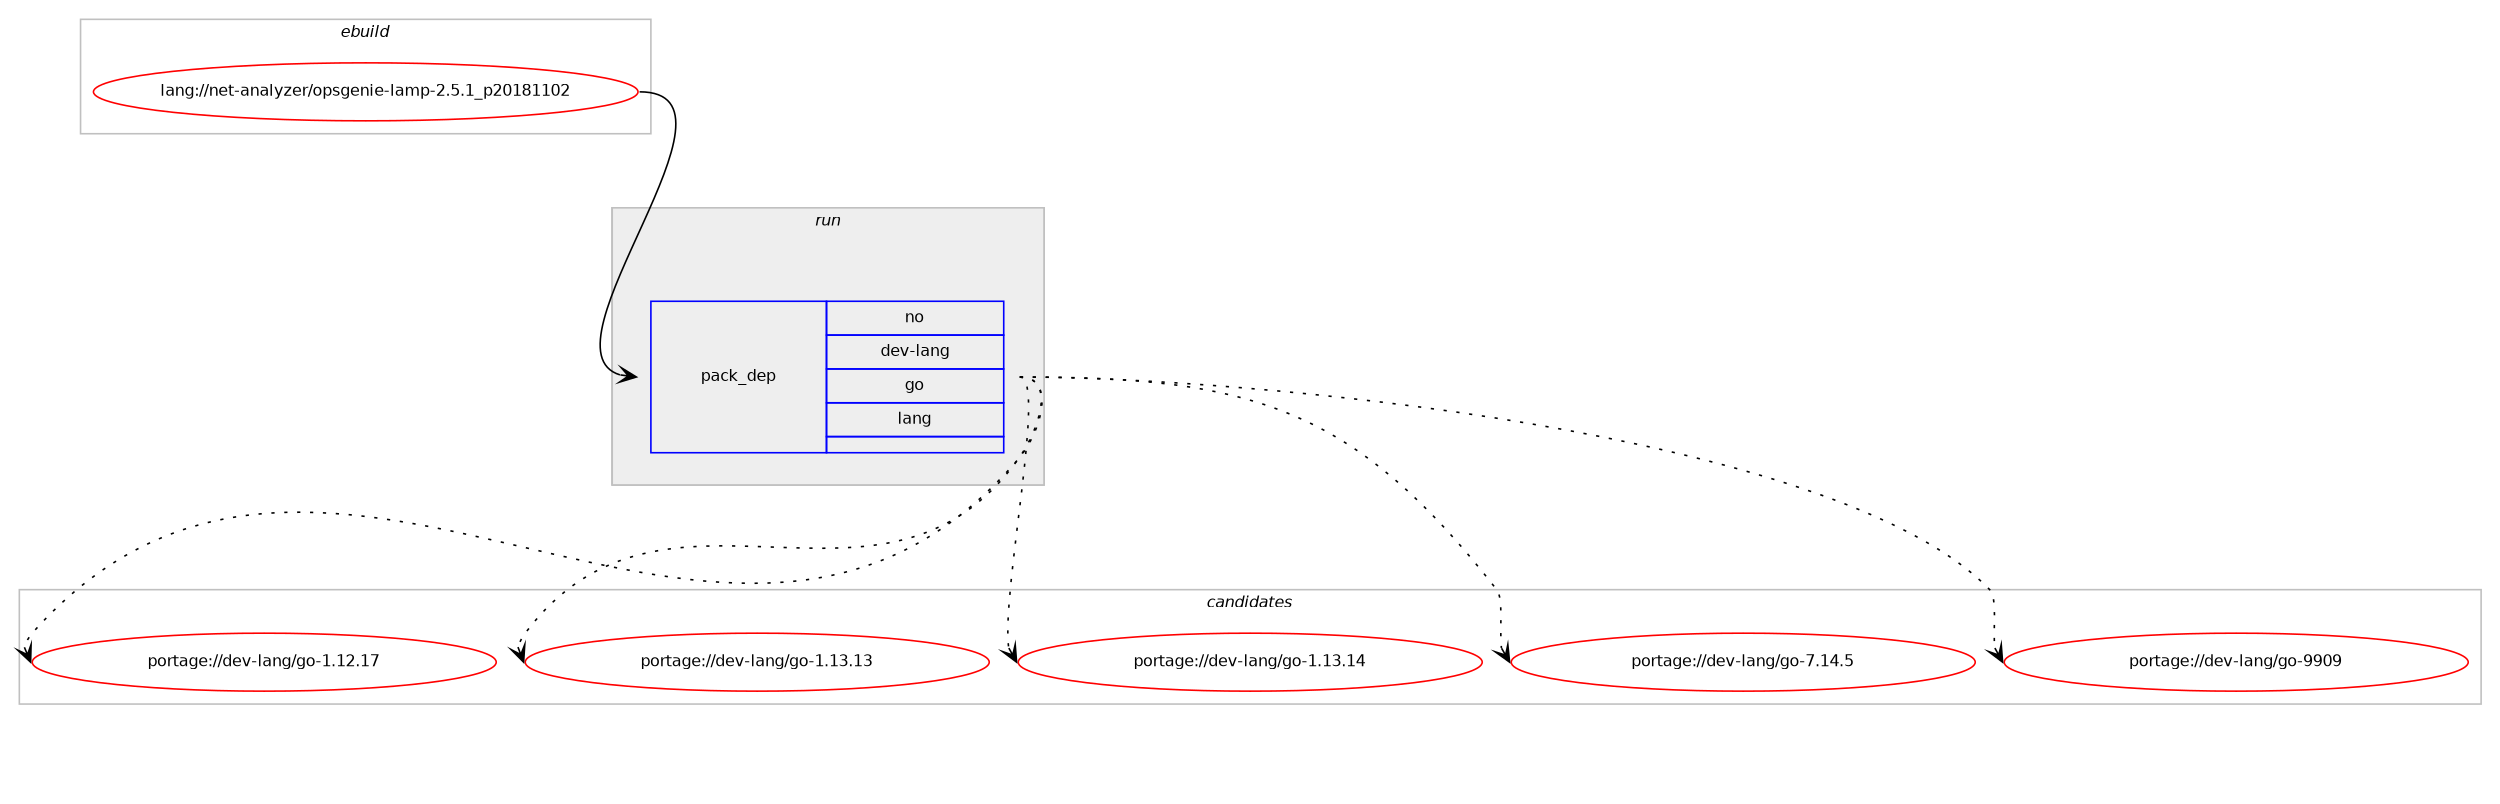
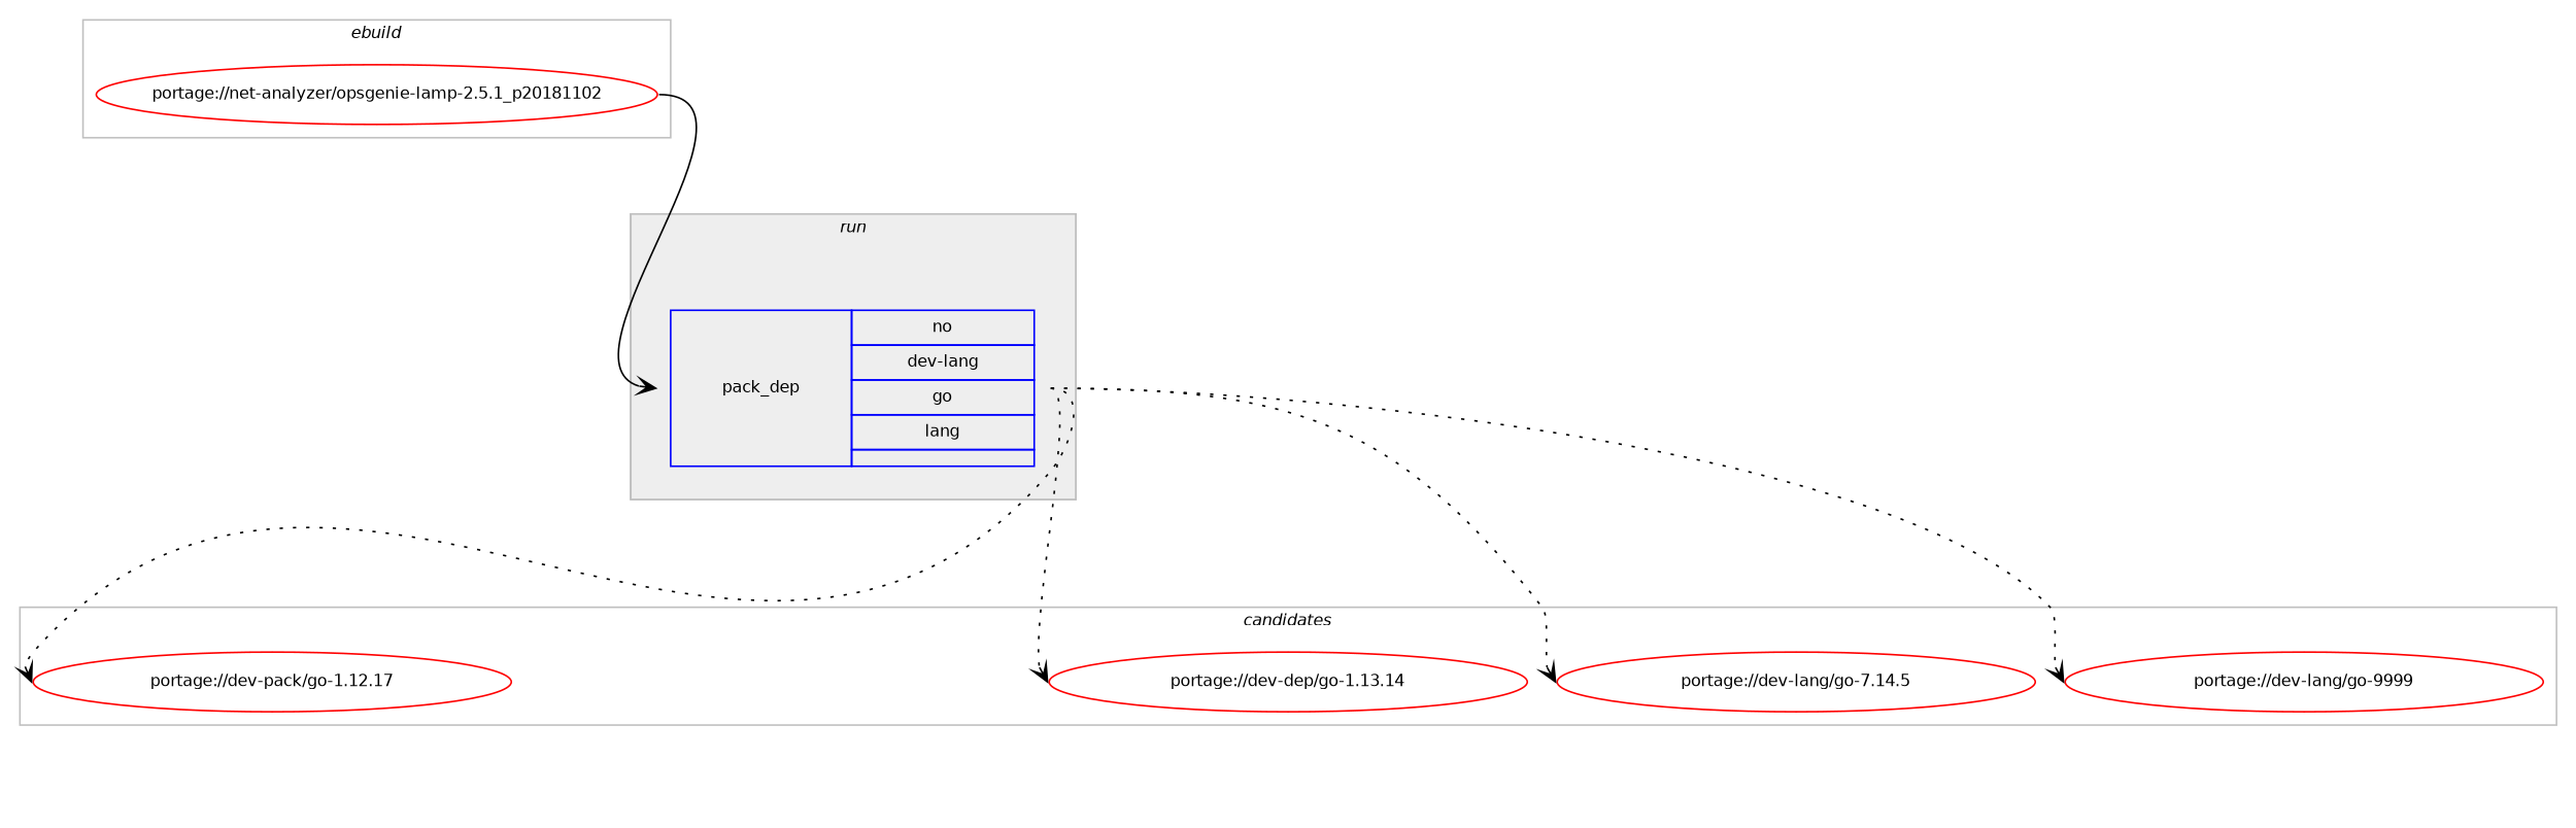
  digraph {
    compound=true
    concentrate=true
    fontname=Helvetica
    fontsize=10
    newrank=true
    rankdir=TB
    ranksep=1.5
    node [color=red fontname=Helvetica fontsize=10]
    edge [arrowhead=vee headport=w style=dotted tailport=e weight=100]
-   n1 [label="lang://net-analyzer/opsgenie-lamp-2.5.1_p20181102" width=4]
+   n1 [label="portage://net-analyzer/opsgenie-lamp-2.5.1_p20181102" width=4]
    n2 [color=blue label=<<TABLE BORDER="0" CELLBORDER="1" CELLSPACING="0" CELLPADDING="4" WIDTH="220"><TR><TD ROWSPAN="6" CELLPADDING="30">pack_dep</TD></TR><TR><TD WIDTH="110">no</TD></TR><TR><TD>dev-lang</TD></TR><TR><TD>go</TD></TR><TR><TD>lang</TD></TR><TR><TD></TD></TR></TABLE>> shape=none]
-   n3 [label="portage://dev-lang/go-9909" width=4]
+   n3 [label="portage://dev-lang/go-9999" width=4]
    n4 [label="portage://dev-lang/go-7.14.5" width=4]
-   n5 [label="portage://dev-lang/go-1.13.14" width=4]
-   n6 [label="portage://dev-lang/go-1.13.13" width=4]
-   n7 [label="portage://dev-lang/go-1.12.17" width=4]
+   n5 [label="portage://dev-dep/go-1.13.14" width=4]
+   n7 [label="portage://dev-pack/go-1.12.17" width=4]
    subgraph cluster_1 {
      color=gray
      label=<<i>ebuild</i>>
      rank=same
      n1
    }
    subgraph cluster_2 {
      color=gray
      label=<<i>dependencies</i>>
      subgraph cluster_3 {
        color=gray
        fillcolor="#eeeeee"
        label=<<i>compile</i>>
        style=filled
        subgraph sub_4 {
          color=gray
          fillcolor="#eeeeee"
          label=<<i>compile</i>>
          style=filled
          n2
        }
      }
      subgraph cluster_5 {
        color=gray
        fillcolor="#eeeeee"
        label=<<i>compile and run</i>>
        style=filled
      }
      subgraph cluster_6 {
        color=gray
        fillcolor="#eeeeee"
        label=<<i>run</i>>
        style=filled
      }
    }
    subgraph cluster_7 {
      color=gray
      label=<<i>candidates</i>>
      rank=same
      subgraph sub_8 {
        color=black
        label=<<i>candidates</i>>
        nodesep=1
        rank=same
        n3
        n4
        n5
-       n6
        n7
      }
    }
    n1 -> n2 [style=solid weight=20]
    n2 -> n3
    n2 -> n4
    n2 -> n5
-   n2 -> n6
    n2 -> n7
  }
